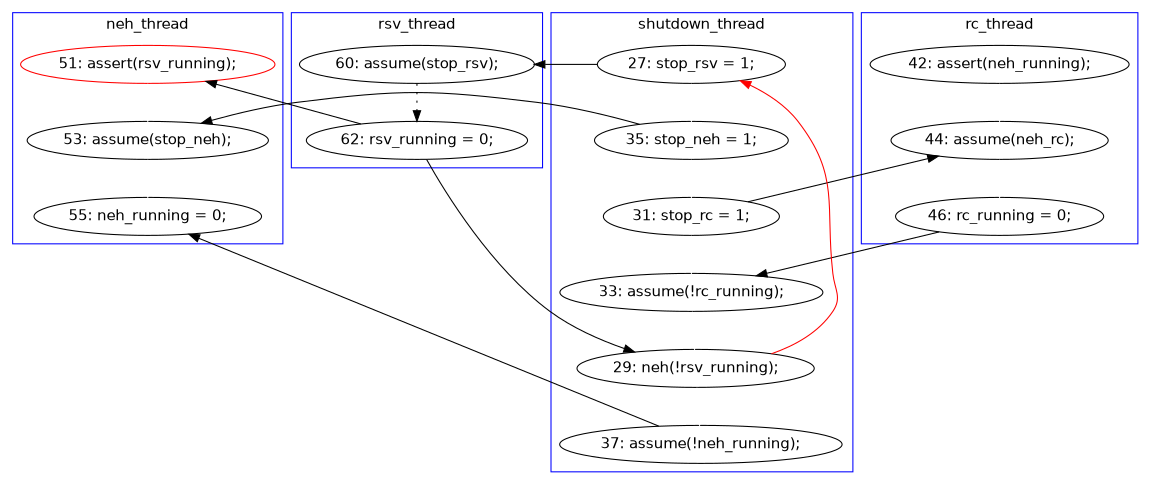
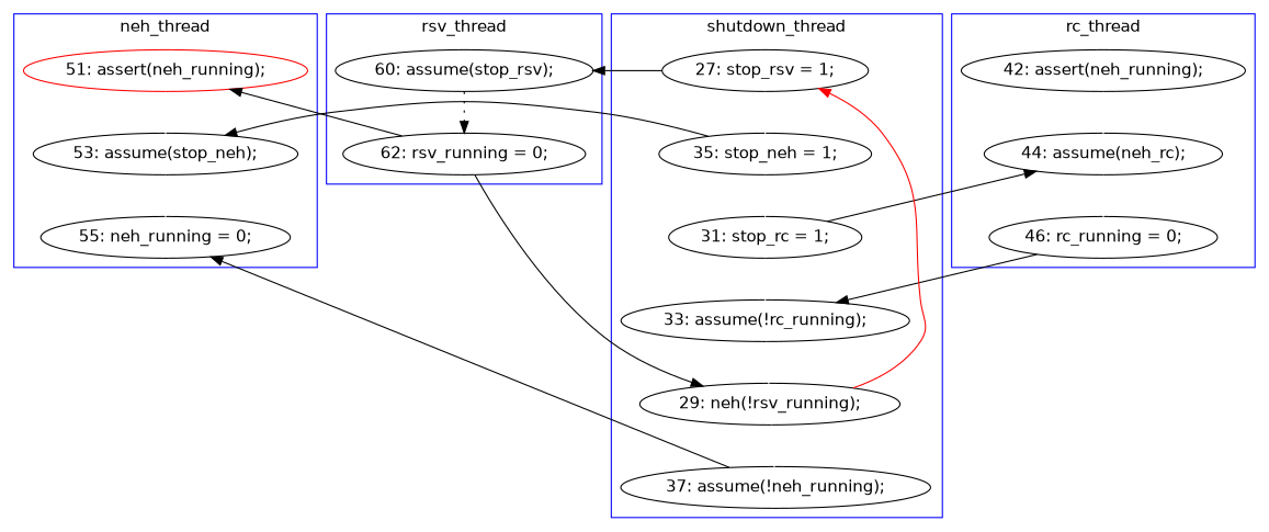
  digraph {
    fontname="DejaVu Sans"
    node [fontname="DejaVu Sans"]
    edge [color=white fontname="DejaVu Sans" style=solid]
    n1 [label="44: assume(neh_rc);"]
    n2 [label="46: rc_running = 0;"]
    n3 [label="42: assert(neh_running);"]
    n4 [label="53: assume(stop_neh);"]
-   n5 [color=red label="51: assert(rsv_running);"]
+   n5 [color=red label="51: assert(neh_running);"]
    n6 [label="55: neh_running = 0;"]
    n7 [label="27: stop_rsv = 1;"]
    n8 [label="35: stop_neh = 1;"]
    n9 [label="31: stop_rc = 1;"]
    n10 [label="29: neh(!rsv_running);"]
    n11 [label="37: assume(!neh_running);"]
    n12 [label="33: assume(!rc_running);"]
    n13 [label="60: assume(stop_rsv);"]
    n14 [label="62: rsv_running = 0;"]
    subgraph cluster_1 {
      color=blue
      label=rc_thread
      n1
      n2
      n3
    }
    subgraph cluster_2 {
      color=blue
      label=neh_thread
      n4
      n5
      n6
    }
    subgraph cluster_3 {
      color=blue
      label=shutdown_thread
      n7
      n8
      n9
      n10
      n11
      n12
    }
    subgraph cluster_4 {
      color=blue
      label=rsv_thread
      n13
      n14
    }
    n1 -> n2
    n2 -> n12 [color=black constraint=false]
    n3 -> n1
    n4 -> n6
    n5 -> n4
    n7 -> n8
    n7 -> n13 [color=black constraint=false]
    n8 -> n4 [color=black constraint=false]
    n8 -> n9
    n9 -> n1 [color=black constraint=false]
    n9 -> n12
    n10 -> n7 [color=red constraint=false]
    n10 -> n11
    n11 -> n6 [color=black constraint=false]
    n12 -> n10
    n13 -> n14 [color=black style=dotted]
    n14 -> n5 [color=black constraint=false]
    n14 -> n10 [color=black constraint=false]
  }
